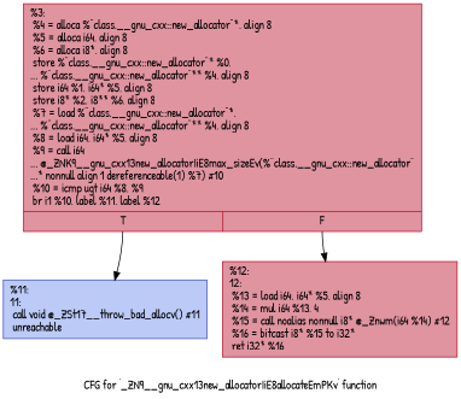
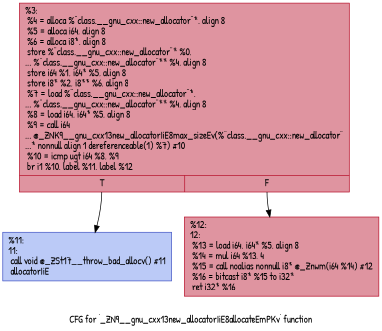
  digraph {
    label="CFG for '_ZN9__gnu_cxx13new_allocatorIiE8allocateEmPKv' function"
    fontname="Patrick Hand"
    node [color="#b70d28ff" fillcolor="#b70d2870" shape=record style=filled fontname="Patrick Hand"]
    edge [fontname="Patrick Hand"]
    n1 [label="{%3:\l  %4 = alloca %\"class.__gnu_cxx::new_allocator\"*, align 8\l  %5 = alloca i64, align 8\l  %6 = alloca i8*, align 8\l  store %\"class.__gnu_cxx::new_allocator\"* %0,\l... %\"class.__gnu_cxx::new_allocator\"** %4, align 8\l  store i64 %1, i64* %5, align 8\l  store i8* %2, i8** %6, align 8\l  %7 = load %\"class.__gnu_cxx::new_allocator\"*,\l... %\"class.__gnu_cxx::new_allocator\"** %4, align 8\l  %8 = load i64, i64* %5, align 8\l  %9 = call i64\l... @_ZNK9__gnu_cxx13new_allocatorIiE8max_sizeEv(%\"class.__gnu_cxx::new_allocator\"\l...* nonnull align 1 dereferenceable(1) %7) #10\l  %10 = icmp ugt i64 %8, %9\l  br i1 %10, label %11, label %12\l|{<s0>T|<s1>F}}"]
-   n2 [color="#3d50c3ff" fillcolor="#6687ed70" label="{%11:\l11:                                               \l  call void @_ZSt17__throw_bad_allocv() #11\l  unreachable\l}"]
+   n2 [color="#3d50c3ff" fillcolor="#6687ed70" label="{%11:\l11:                                               \l  call void @_ZSt17__throw_bad_allocv() #11\l  allocatorIiE\l}"]
    n3 [label="{%12:\l12:                                               \l  %13 = load i64, i64* %5, align 8\l  %14 = mul i64 %13, 4\l  %15 = call noalias nonnull i8* @_Znwm(i64 %14) #12\l  %16 = bitcast i8* %15 to i32*\l  ret i32* %16\l}"]
    n1 -> n2 [tailport=s0]
    n1 -> n3 [tailport=s1]
  }
